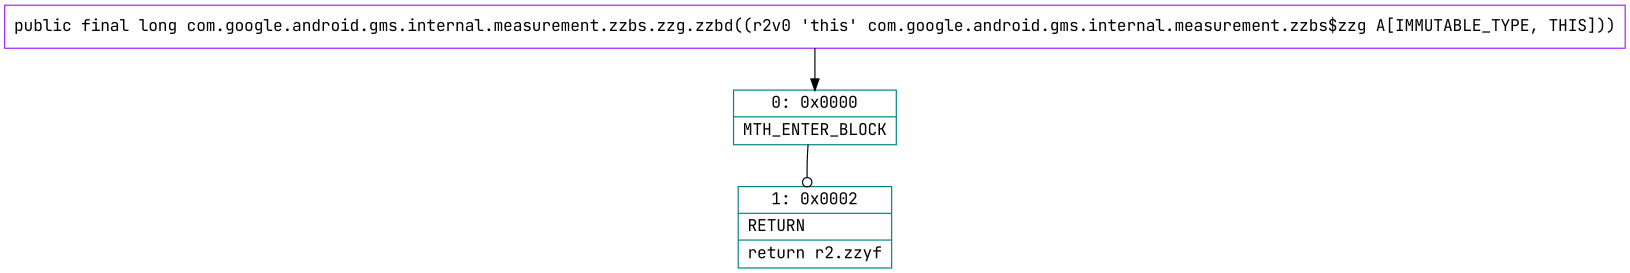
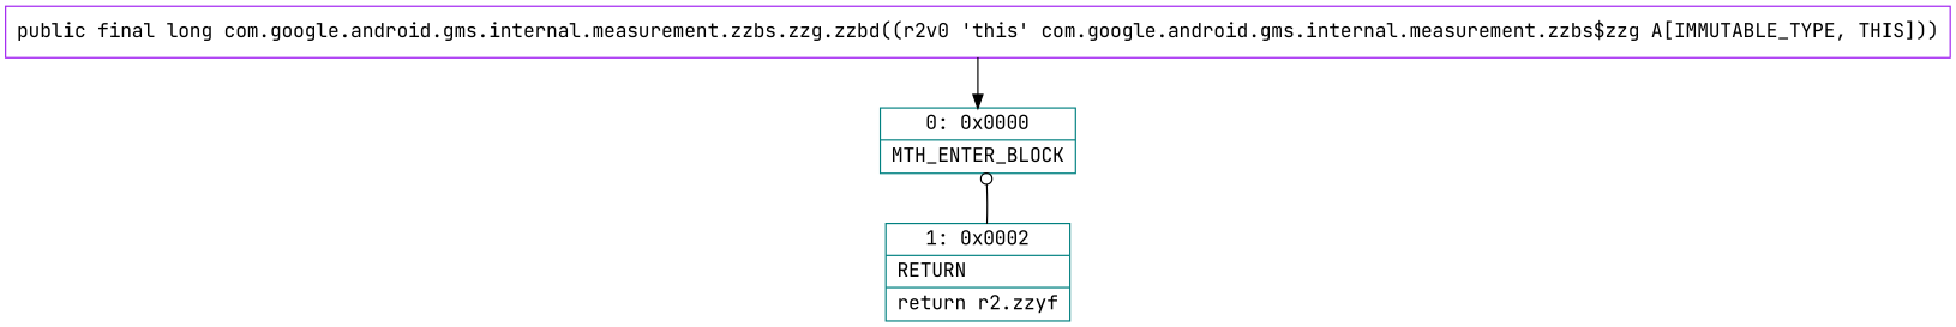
  digraph {
    fontname="JetBrains Mono"
    node [shape=record color=teal fontname="JetBrains Mono"]
    edge [fontname="JetBrains Mono"]
    n1 [label="{0\:\ 0x0000|MTH_ENTER_BLOCK\l}"]
    n2 [label="{1\:\ 0x0002|RETURN\l|return r2.zzyf\l}"]
    n3 [label="{public final long com.google.android.gms.internal.measurement.zzbs.zzg.zzbd((r2v0 'this' com.google.android.gms.internal.measurement.zzbs$zzg A[IMMUTABLE_TYPE, THIS])) }" color=purple]
-   n1 -> n2 [arrowhead=odot]
+   n2 -> n1 [arrowhead=odot]
    n3 -> n1 [arrowhead=normal]
  }
